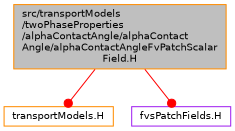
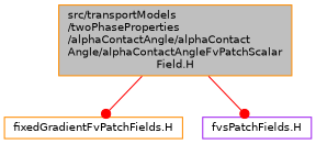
  digraph {
    node [color=darkorange fontname=Helvetica fontsize=10 shape=record]
    edge [color=red fontname=Helvetica fontsize=10 labelfontname=Helvetica labelfontsize=10 style=solid arrowhead=dot]
    n1 [fillcolor=grey75 fontcolor=black height=0.2 label="src/transportModels\l/twoPhaseProperties\l/alphaContactAngle/alphaContact\lAngle/alphaContactAngleFvPatchScalar\lField.H" style=filled width=0.4]
-   n2 [height=0.2 label="transportModels.H" width=0.4]
+   n2 [height=0.2 label="fixedGradientFvPatchFields.H" width=0.4]
    n3 [color=purple height=0.2 label="fvsPatchFields.H" width=0.4]
    n1 -> n2
    n1 -> n3
  }
